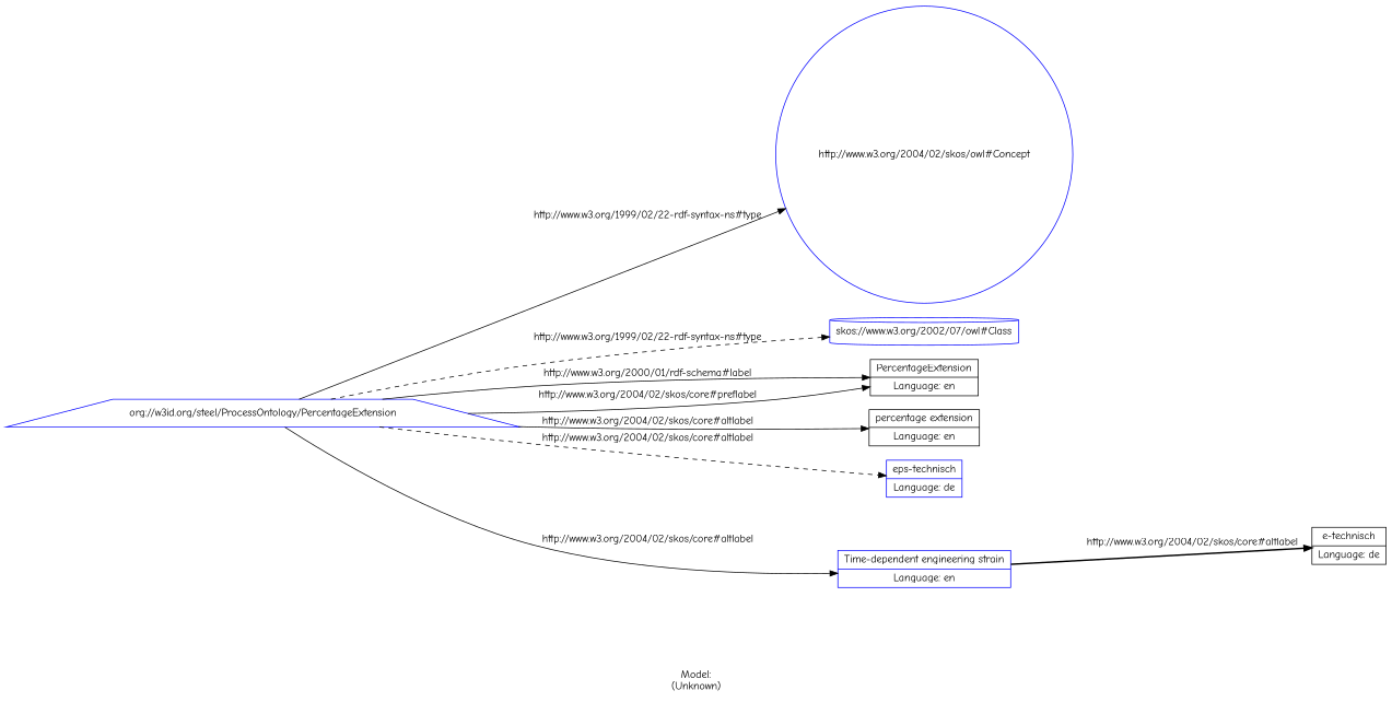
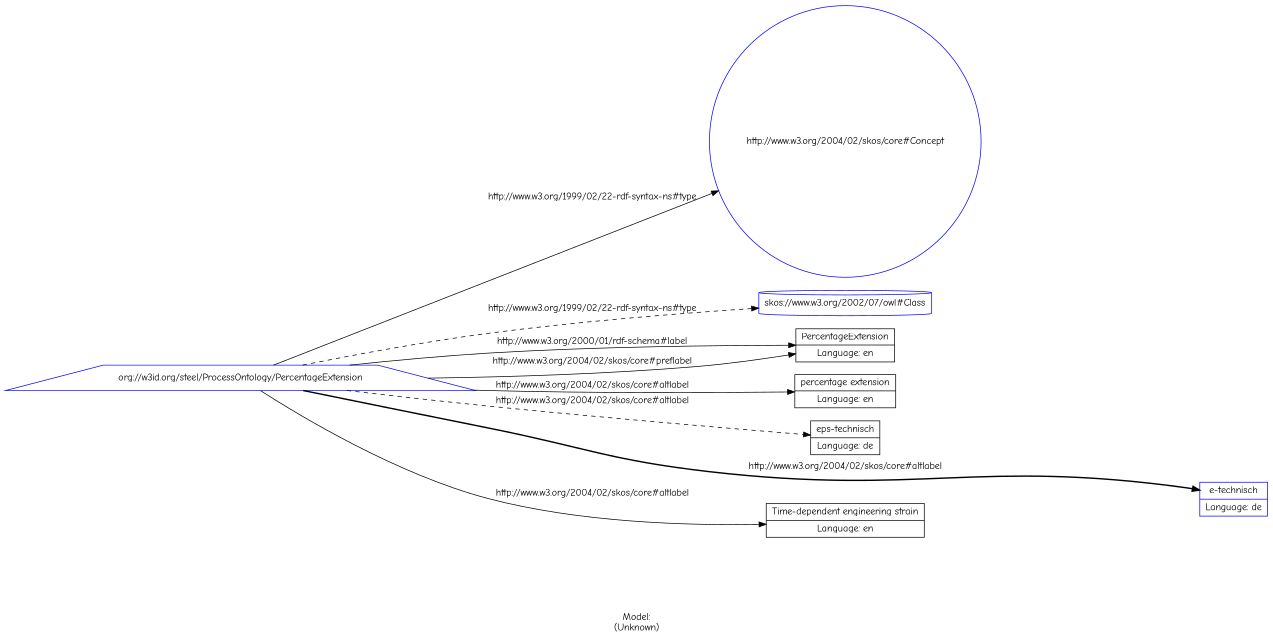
  digraph {
    fontname="Comic Neue"
    label="\n\nModel:\n(Unknown)"
    rankdir=LR
    node [fontname="Comic Neue" shape=record]
    edge [fontname="Comic Neue" style=solid]
    n1 [color=blue label="org://w3id.org/steel/ProcessOntology/PercentageExtension" shape=trapezium]
-   n2 [color=blue label="http://www.w3.org/2004/02/skos/owl#Concept" shape=circle]
+   n2 [color=blue label="http://www.w3.org/2004/02/skos/core#Concept" shape=circle]
    n3 [color=blue label="skos://www.w3.org/2002/07/owl#Class" shape=cylinder]
    n4 [label="PercentageExtension|Language: en"]
    n5 [label="percentage extension|Language: en"]
-   n6 [label="eps-technisch|Language: de" color=blue]
-   n7 [label="e-technisch|Language: de"]
-   n8 [label="Time-dependent engineering strain|Language: en" color=blue]
+   n6 [label="eps-technisch|Language: de"]
+   n7 [label="e-technisch|Language: de" color=blue]
+   n8 [label="Time-dependent engineering strain|Language: en"]
    n1 -> n2 [label="http://www.w3.org/1999/02/22-rdf-syntax-ns#type"]
    n1 -> n3 [label="http://www.w3.org/1999/02/22-rdf-syntax-ns#type" style=dashed]
    n1 -> n4 [label="http://www.w3.org/2000/01/rdf-schema#label"]
    n1 -> n4 [label="http://www.w3.org/2004/02/skos/core#preflabel"]
    n1 -> n5 [label="http://www.w3.org/2004/02/skos/core#altlabel"]
    n1 -> n6 [label="http://www.w3.org/2004/02/skos/core#altlabel" style=dashed]
-   n8 -> n7 [label="http://www.w3.org/2004/02/skos/core#altlabel" style=bold]
+   n1 -> n7 [label="http://www.w3.org/2004/02/skos/core#altlabel" style=bold]
    n1 -> n8 [label="http://www.w3.org/2004/02/skos/core#altlabel"]
  }
